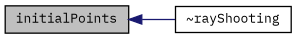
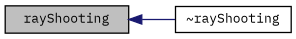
  digraph {
    rankdir=LR
    fontname="IBM Plex Mono"
    node [color=black fontname="IBM Plex Mono" fontsize=10 shape=record]
-   n1 [fillcolor=grey75 fontcolor=black height=0.2 label=initialPoints style=filled width=0.4]
+   n1 [fillcolor=grey75 fontcolor=black height=0.2 label=rayShooting style=filled width=0.4]
    n2 [height=0.2 label="~rayShooting" width=0.4]
    n1 -> n2 [color=midnightblue dir=back fontname="IBM Plex Mono" fontsize=10 labelfontname=FreeSans labelfontsize=10 style=solid]
  }
